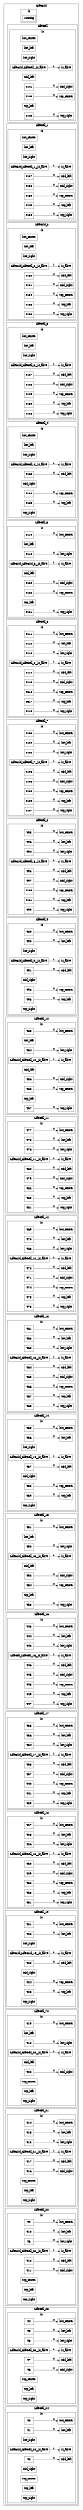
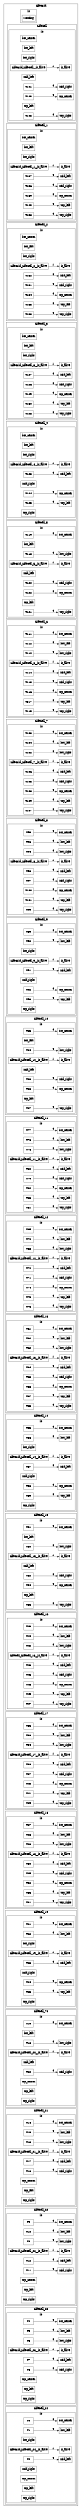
  digraph {
    rankdir=LR
    node [shape=box]
    n1 [label=running]
    n2 [label=bot_center]
    n3 [label=bot_left]
    n4 [label=bot_right]
    n5 [label=is_alive]
    LifeGrid_LifeCell__is_alive
    n7 [label=mid_left]
    n8 [label=mid_right]
    T141
    n10 [label=top_center]
    T143
    n12 [label=top_left]
    n13 [label=top_right]
    T142
    n15 [label=bot_center]
    n16 [label=bot_left]
    n17 [label=bot_right]
    n18 [label=is_alive]
    LifeGrid_LifeCell_1__is_alive
    n20 [label=mid_left]
    T137
    n22 [label=mid_right]
    T136
    n24 [label=top_center]
    T139
    n26 [label=top_left]
    T140
    n28 [label=top_right]
    T138
    n30 [label=bot_center]
    n31 [label=bot_left]
    n32 [label=bot_right]
    n33 [label=is_alive]
    LifeGrid_LifeCell_2__is_alive
    n35 [label=mid_left]
    T132
    n37 [label=mid_right]
    T131
    n39 [label=top_center]
    T134
    n41 [label=top_left]
    T135
    n43 [label=top_right]
    T133
    n45 [label=bot_center]
    n46 [label=bot_left]
    n47 [label=bot_right]
    n48 [label=is_alive]
    LifeGrid_LifeCell_3__is_alive
    n50 [label=mid_left]
    T127
    n52 [label=mid_right]
    T126
    n54 [label=top_center]
    T129
    n56 [label=top_left]
    T130
    n58 [label=top_right]
    T128
    n60 [label=bot_center]
    n61 [label=bot_left]
    n62 [label=bot_right]
    n63 [label=is_alive]
    LifeGrid_LifeCell_4__is_alive
    n65 [label=mid_left]
    T123
    n67 [label=mid_right]
    n68 [label=top_center]
    T124
    n70 [label=top_left]
    T125
    n72 [label=top_right]
    n73 [label=bot_center]
    T119
    n75 [label=bot_left]
    n76 [label=bot_right]
    T118
    n78 [label=is_alive]
-   LifeGrid_LifeCell_5__is_alive [label=LifeGrid_LifeGrid_5__is_alive]
+   LifeGrid_LifeCell_5__is_alive
    n80 [label=mid_left]
    n81 [label=mid_right]
    T120
    n83 [label=top_center]
    T122
    n85 [label=top_left]
    n86 [label=top_right]
    T121
    n88 [label=bot_center]
    T111
    n90 [label=bot_left]
    T112
    n92 [label=bot_right]
    T110
    n94 [label=is_alive]
    LifeGrid_LifeCell_6__is_alive
    n96 [label=mid_left]
    T114
    n98 [label=mid_right]
    T113
    n100 [label=top_center]
-   T116 [label=T616]
+   T116
    n102 [label=top_left]
    n103 [label=T317]
    n104 [label=top_right]
    T115
    n106 [label=bot_center]
    T103
    n108 [label=bot_left]
    T104
    n110 [label=bot_right]
    T102
    n112 [label=is_alive]
    LifeGrid_LifeCell_7__is_alive
    n114 [label=mid_left]
    T106
    n116 [label=mid_right]
    T105
    n118 [label=top_center]
    T108
    n120 [label=top_left]
    T109
    n122 [label=top_right]
    T107
    n124 [label=bot_center]
    T95
    n126 [label=bot_left]
    T96
    n128 [label=bot_right]
    T94
    n130 [label=is_alive]
    LifeGrid_LifeCell_8__is_alive
    n132 [label=mid_left]
    T98
    n134 [label=mid_right]
    T97
    n136 [label=top_center]
    T100
    n138 [label=top_left]
    T101
    n140 [label=top_right]
    T99
    n142 [label=bot_center]
    T89
    n144 [label=bot_left]
    T90
    n146 [label=bot_right]
    n147 [label=is_alive]
    LifeGrid_LifeCell_9__is_alive
    n149 [label=mid_left]
    T91
    n151 [label=mid_right]
    n152 [label=top_center]
    T92
    n154 [label=top_left]
    T93
    n156 [label=top_right]
    n157 [label=bot_center]
    T85
    n159 [label=bot_left]
    n160 [label=bot_right]
    T84
    n162 [label=is_alive]
    LifeGrid_LifeCell_10__is_alive
    n164 [label=mid_left]
    n165 [label=mid_right]
    T86
    n167 [label=top_center]
    T88
    n169 [label=top_left]
    n170 [label=top_right]
    T87
    n172 [label=bot_center]
    T77
    n174 [label=bot_left]
    T78
    n176 [label=bot_right]
    T76
    n178 [label=is_alive]
    LifeGrid_LifeCell_11__is_alive
    n180 [label=mid_left]
    T80
    n182 [label=mid_right]
    T79
    n184 [label=top_center]
    T82
    n186 [label=top_left]
    T83
    n188 [label=top_right]
    T81
    n190 [label=bot_center]
    T69
    n192 [label=bot_left]
    T70
    n194 [label=bot_right]
    T68
    n196 [label=is_alive]
    LifeGrid_LifeCell_12__is_alive
    n198 [label=mid_left]
    T72
    n200 [label=mid_right]
    T71
    n202 [label=top_center]
    T74
    n204 [label=top_left]
    T75
    n206 [label=top_right]
    T73
    n208 [label=bot_center]
    T61
    n210 [label=bot_left]
    T62
    n212 [label=bot_right]
    T60
    n214 [label=is_alive]
    LifeGrid_LifeCell_13__is_alive
    n216 [label=mid_left]
    T64
    n218 [label=mid_right]
    T63
    n220 [label=top_center]
    T66
    n222 [label=top_left]
    T67
    n224 [label=top_right]
    T65
    n226 [label=bot_center]
    T55
    n228 [label=bot_left]
    T56
    n230 [label=bot_right]
    n231 [label=is_alive]
    LifeGrid_LifeCell_14__is_alive
    n233 [label=mid_left]
    T57
    n235 [label=mid_right]
    n236 [label=top_center]
    T58
    n238 [label=top_left]
    T59
    n240 [label=top_right]
    n241 [label=bot_center]
    T51
    n243 [label=bot_left]
    n244 [label=bot_right]
    T50
    n246 [label=is_alive]
    LifeGrid_LifeCell_15__is_alive
    n248 [label=mid_left]
    n249 [label=mid_right]
    T52
    n251 [label=top_center]
    T54
    n253 [label=top_left]
    n254 [label=top_right]
    T53
    n256 [label=bot_center]
    T43
    n258 [label=bot_left]
    T44
    n260 [label=bot_right]
    T42
    n262 [label=is_alive]
    n263 [label=LifeCell_LifeCell_16__is_alive]
    n264 [label=mid_left]
    T46
    n266 [label=mid_right]
    T45
    n268 [label=top_center]
    T48
    n270 [label=top_left]
    T49
    n272 [label=top_right]
    T47
    n274 [label=bot_center]
    T35
    n276 [label=bot_left]
    T36
    n278 [label=bot_right]
    T34
    n280 [label=is_alive]
    LifeGrid_LifeCell_17__is_alive
    n282 [label=mid_left]
    T38
    n284 [label=mid_right]
    T37
    n286 [label=top_center]
    T40
    n288 [label=top_left]
    T41
    n290 [label=top_right]
    T39
    n292 [label=bot_center]
    T27
    n294 [label=bot_left]
    T28
    n296 [label=bot_right]
    T26
    n298 [label=is_alive]
    LifeGrid_LifeCell_18__is_alive
    n300 [label=mid_left]
    T30
    n302 [label=mid_right]
    T29
    n304 [label=top_center]
    T32
    n306 [label=top_left]
    T33
    n308 [label=top_right]
    T31
    n310 [label=bot_center]
    T21
    n312 [label=bot_left]
    T22
    n314 [label=bot_right]
    n315 [label=is_alive]
-   LifeGrid_LifeCell_19__is_alive [label=LifeGrid_LifeGrid_19__is_alive]
+   LifeGrid_LifeCell_19__is_alive
    n317 [label=mid_left]
    T23
    n319 [label=mid_right]
    n320 [label=top_center]
    T24
    n322 [label=top_left]
    T25
    n324 [label=top_right]
    n325 [label=bot_center]
    T19
    n327 [label=bot_left]
    n328 [label=bot_right]
    T18
    n330 [label=is_alive]
    LifeGrid_LifeCell_20__is_alive
    n332 [label=mid_left]
    n333 [label=mid_right]
    T20
    n335 [label=top_center]
    n336 [label=top_left]
    n337 [label=top_right]
    n338 [label=bot_center]
    T14
    n340 [label=bot_left]
    T15
    n342 [label=bot_right]
    T13
    n344 [label=is_alive]
    LifeGrid_LifeCell_21__is_alive
    n346 [label=mid_left]
    T17
    n348 [label=mid_right]
    T16
    n350 [label=top_center]
    n351 [label=top_left]
    n352 [label=top_right]
    n353 [label=bot_center]
    T9
    n355 [label=bot_left]
    T10
    n357 [label=bot_right]
    T8
    n359 [label=is_alive]
    LifeGrid_LifeCell_22__is_alive
    n361 [label=mid_left]
    T12
    n363 [label=mid_right]
    T11
    n365 [label=top_center]
    n366 [label=top_left]
    n367 [label=top_right]
    n368 [label=bot_center]
    T4
    n370 [label=bot_left]
    T5
    n372 [label=bot_right]
    T3
    n374 [label=is_alive]
    LifeGrid_LifeCell_23__is_alive
    n376 [label=mid_left]
    T7
    n378 [label=mid_right]
    T6
    n380 [label=top_center]
    n381 [label=top_left]
    n382 [label=top_right]
    n383 [label=bot_center]
    T0
    n385 [label=bot_left]
    T1
    n387 [label=bot_right]
    n388 [label=is_alive]
    LifeGrid_LifeCell_24__is_alive
    n390 [label=mid_left]
    T2
    n392 [label=mid_right]
    n393 [label=top_center]
    n394 [label=top_left]
    n395 [label=top_right]
    subgraph cluster_1 {
      label=LifeGrid
      subgraph cluster_2 {
        label=io
        n1
      }
      subgraph cluster_3 {
        label=LifeCell
        subgraph cluster_4 {
          label=io
          n2
          n3
          n4
          n5
          LifeGrid_LifeCell__is_alive
          n7
          n8
          T141
          n10
          T143
          n12
          n13
          T142
        }
      }
      subgraph cluster_5 {
        label=LifeCell_1
        subgraph cluster_6 {
          label=io
          n15
          n16
          n17
          n18
          LifeGrid_LifeCell_1__is_alive
          n20
          T137
          n22
          T136
          n24
          T139
          n26
          T140
          n28
          T138
        }
      }
      subgraph cluster_7 {
-       label=LifeGrid_2
+       label=LifeCell_2
        subgraph cluster_8 {
          label=io
          n30
          n31
          n32
          n33
          LifeGrid_LifeCell_2__is_alive
          n35
          T132
          n37
          T131
          n39
          T134
          n41
          T135
          n43
          T133
        }
      }
      subgraph cluster_9 {
        label=LifeCell_3
        subgraph cluster_10 {
          label=io
          n45
          n46
          n47
          n48
          LifeGrid_LifeCell_3__is_alive
          n50
          T127
          n52
          T126
          n54
          T129
          n56
          T130
          n58
          T128
        }
      }
      subgraph cluster_11 {
        label=LifeCell_4
        subgraph cluster_12 {
          label=io
          n60
          n61
          n62
          n63
          LifeGrid_LifeCell_4__is_alive
          n65
          T123
          n67
          n68
          T124
          n70
          T125
          n72
        }
      }
      subgraph cluster_13 {
        label=LifeCell_5
        subgraph cluster_14 {
          label=io
          n73
          T119
          n75
          n76
          T118
          n78
          LifeGrid_LifeCell_5__is_alive
          n80
          n81
          T120
          n83
          T122
          n85
          n86
          T121
        }
      }
      subgraph cluster_15 {
        label=LifeCell_6
        subgraph cluster_16 {
          label=io
          n88
          T111
          n90
          T112
          n92
          T110
          n94
          LifeGrid_LifeCell_6__is_alive
          n96
          T114
          n98
          T113
          n100
          T116
          n102
          n103
          n104
          T115
        }
      }
      subgraph cluster_17 {
        label=LifeCell_7
        subgraph cluster_18 {
          label=io
          n106
          T103
          n108
          T104
          n110
          T102
          n112
          LifeGrid_LifeCell_7__is_alive
          n114
          T106
          n116
          T105
          n118
          T108
          n120
          T109
          n122
          T107
        }
      }
      subgraph cluster_19 {
        label=LifeCell_8
        subgraph cluster_20 {
          label=io
          n124
          T95
          n126
          T96
          n128
          T94
          n130
          LifeGrid_LifeCell_8__is_alive
          n132
          T98
          n134
          T97
          n136
          T100
          n138
          T101
          n140
          T99
        }
      }
      subgraph cluster_21 {
        label=LifeCell_9
        subgraph cluster_22 {
          label=io
          n142
          T89
          n144
          T90
          n146
          n147
          LifeGrid_LifeCell_9__is_alive
          n149
          T91
          n151
          n152
          T92
          n154
          T93
          n156
        }
      }
      subgraph cluster_23 {
        label=LifeCell_10
        subgraph cluster_24 {
          label=io
          n157
          T85
          n159
          n160
          T84
          n162
          LifeGrid_LifeCell_10__is_alive
          n164
          n165
          T86
          n167
          T88
          n169
          n170
          T87
        }
      }
      subgraph cluster_25 {
        label=LifeCell_11
        subgraph cluster_26 {
          label=io
          n172
          T77
          n174
          T78
          n176
          T76
          n178
          LifeGrid_LifeCell_11__is_alive
          n180
          T80
          n182
          T79
          n184
          T82
          n186
          T83
          n188
          T81
        }
      }
      subgraph cluster_27 {
        label=LifeCell_12
        subgraph cluster_28 {
          label=io
          n190
          T69
          n192
          T70
          n194
          T68
          n196
          LifeGrid_LifeCell_12__is_alive
          n198
          T72
          n200
          T71
          n202
          T74
          n204
          T75
          n206
          T73
        }
      }
      subgraph cluster_29 {
        label=LifeCell_13
        subgraph cluster_30 {
          label=io
          n208
          T61
          n210
          T62
          n212
          T60
          n214
          LifeGrid_LifeCell_13__is_alive
          n216
          T64
          n218
          T63
          n220
          T66
          n222
          T67
          n224
          T65
        }
      }
      subgraph cluster_31 {
        label=LifeCell_14
        subgraph cluster_32 {
          label=io
          n226
          T55
          n228
          T56
          n230
          n231
          LifeGrid_LifeCell_14__is_alive
          n233
          T57
          n235
          n236
          T58
          n238
          T59
          n240
        }
      }
      subgraph cluster_33 {
        label=LifeCell_15
        subgraph cluster_34 {
          label=io
          n241
          T51
          n243
          n244
          T50
          n246
          LifeGrid_LifeCell_15__is_alive
          n248
          n249
          T52
          n251
          T54
          n253
          n254
          T53
        }
      }
      subgraph cluster_35 {
        label=LifeCell_16
        subgraph cluster_36 {
          label=io
          n256
          T43
          n258
          T44
          n260
          T42
          n262
          n263
          n264
          T46
          n266
          T45
          n268
          T48
          n270
          T49
          n272
          T47
        }
      }
      subgraph cluster_37 {
        label=LifeCell_17
        subgraph cluster_38 {
          label=io
          n274
          T35
          n276
          T36
          n278
          T34
          n280
          LifeGrid_LifeCell_17__is_alive
          n282
          T38
          n284
          T37
          n286
          T40
          n288
          T41
          n290
          T39
        }
      }
      subgraph cluster_39 {
        label=LifeCell_18
        subgraph cluster_40 {
          label=io
          n292
          T27
          n294
          T28
          n296
          T26
          n298
          LifeGrid_LifeCell_18__is_alive
          n300
          T30
          n302
          T29
          n304
          T32
          n306
          T33
          n308
          T31
        }
      }
      subgraph cluster_41 {
        label=LifeCell_19
        subgraph cluster_42 {
          label=io
          n310
          T21
          n312
          T22
          n314
          n315
          LifeGrid_LifeCell_19__is_alive
          n317
          T23
          n319
          n320
          T24
          n322
          T25
          n324
        }
      }
      subgraph cluster_43 {
        label=LifeCell_70
        subgraph cluster_44 {
          label=io
          n325
          T19
          n327
          n328
          T18
          n330
          LifeGrid_LifeCell_20__is_alive
          n332
          n333
          T20
          n335
          n336
          n337
        }
      }
      subgraph cluster_45 {
        label=LifeCell_21
        subgraph cluster_46 {
          label=io
          n338
          T14
          n340
          T15
          n342
          T13
          n344
          LifeGrid_LifeCell_21__is_alive
          n346
          T17
          n348
          T16
          n350
          n351
          n352
        }
      }
      subgraph cluster_47 {
        label=LifeCell_22
        subgraph cluster_48 {
          label=io
          n353
          T9
          n355
          T10
          n357
          T8
          n359
          LifeGrid_LifeCell_22__is_alive
          n361
          T12
          n363
          T11
          n365
          n366
          n367
        }
      }
      subgraph cluster_49 {
        label=LifeCell_23
        subgraph cluster_50 {
          label=io
          n368
          T4
          n370
          T5
          n372
          T3
          n374
          LifeGrid_LifeCell_23__is_alive
          n376
          T7
          n378
          T6
          n380
          n381
          n382
        }
      }
      subgraph cluster_51 {
        label=LifeCell_24
        subgraph cluster_52 {
          label=io
          n383
          T0
          n385
          T1
          n387
          n388
          LifeGrid_LifeCell_24__is_alive
          n390
          T2
          n392
          n393
          n394
          n395
        }
      }
    }
    LifeGrid_LifeCell__is_alive -> n5 [label=1]
    T141 -> n8 [label=4]
    T143 -> n10 [label=4]
    T142 -> n13 [label=4]
    LifeGrid_LifeCell_1__is_alive -> n18 [label=1]
    T137 -> n20 [label=4]
    T136 -> n22 [label=4]
    T139 -> n24 [label=4]
    T140 -> n26 [label=4]
    T138 -> n28 [label=4]
    LifeGrid_LifeCell_2__is_alive -> n33 [label=1]
    T132 -> n35 [label=4]
    T131 -> n37 [label=4]
    T134 -> n39 [label=4]
    T135 -> n41 [label=4]
    T133 -> n43 [label=4]
    LifeGrid_LifeCell_3__is_alive -> n48 [label=1]
    T127 -> n50 [label=4]
    T126 -> n52 [label=4]
    T129 -> n54 [label=4]
    T130 -> n56 [label=4]
    T128 -> n58 [label=4]
    LifeGrid_LifeCell_4__is_alive -> n63 [label=1]
    T123 -> n65 [label=4]
    T124 -> n68 [label=4]
    T125 -> n70 [label=4]
    T119 -> n73 [label=4]
    T118 -> n76 [label=4]
    LifeGrid_LifeCell_5__is_alive -> n78 [label=1]
    T120 -> n81 [label=4]
    T122 -> n83 [label=4]
    T121 -> n86 [label=4]
    T111 -> n88 [label=4]
    T112 -> n90 [label=4]
    T110 -> n92 [label=4]
    LifeGrid_LifeCell_6__is_alive -> n94 [label=1]
    T114 -> n96 [label=4]
    T113 -> n98 [label=4]
    T116 -> n100 [label=4]
    n103 -> n102 [label=4]
    T115 -> n104 [label=4]
    T103 -> n106 [label=4]
    T104 -> n108 [label=4]
    T102 -> n110 [label=4]
    LifeGrid_LifeCell_7__is_alive -> n112 [label=1]
    T106 -> n114 [label=4]
    T105 -> n116 [label=4]
    T108 -> n118 [label=4]
    T109 -> n120 [label=4]
    T107 -> n122 [label=4]
    T95 -> n124 [label=4]
    T96 -> n126 [label=4]
    T94 -> n128 [label=4]
    LifeGrid_LifeCell_8__is_alive -> n130 [label=1]
    T98 -> n132 [label=4]
    T97 -> n134 [label=4]
    T100 -> n136 [label=4]
    T101 -> n138 [label=4]
    T99 -> n140 [label=4]
    T89 -> n142 [label=4]
    T90 -> n144 [label=4]
    LifeGrid_LifeCell_9__is_alive -> n147 [label=1]
    T91 -> n149 [label=4]
    T92 -> n152 [label=4]
    T93 -> n154 [label=4]
    T85 -> n157 [label=4]
    T84 -> n160 [label=4]
    LifeGrid_LifeCell_10__is_alive -> n162 [label=1]
    T86 -> n165 [label=4]
    T88 -> n167 [label=4]
    T87 -> n170 [label=4]
    T77 -> n172 [label=4]
    T78 -> n174 [label=4]
    T76 -> n176 [label=4]
    LifeGrid_LifeCell_11__is_alive -> n178 [label=1]
    T80 -> n180 [label=4]
    T79 -> n182 [label=4]
    T82 -> n184 [label=4]
    T83 -> n186 [label=4]
    T81 -> n188 [label=4]
    T69 -> n190 [label=4]
    T70 -> n192 [label=4]
    T68 -> n194 [label=4]
    LifeGrid_LifeCell_12__is_alive -> n196 [label=1]
    T72 -> n198 [label=4]
    T71 -> n200 [label=4]
    T74 -> n202 [label=4]
    T75 -> n204 [label=4]
    T73 -> n206 [label=4]
    T61 -> n208 [label=4]
    T62 -> n210 [label=4]
    T60 -> n212 [label=4]
    LifeGrid_LifeCell_13__is_alive -> n214 [label=1]
    T64 -> n216 [label=4]
    T63 -> n218 [label=4]
    T66 -> n220 [label=4]
    T67 -> n222 [label=4]
    T65 -> n224 [label=4]
    T55 -> n226 [label=4]
    T56 -> n228 [label=4]
    LifeGrid_LifeCell_14__is_alive -> n231 [label=1]
    T57 -> n233 [label=4]
    T58 -> n236 [label=4]
    T59 -> n238 [label=4]
    T51 -> n241 [label=4]
    T50 -> n244 [label=4]
    LifeGrid_LifeCell_15__is_alive -> n246 [label=1]
    T52 -> n249 [label=4]
    T54 -> n251 [label=4]
    T53 -> n254 [label=4]
    T43 -> n256 [label=4]
    T44 -> n258 [label=4]
    T42 -> n260 [label=4]
    n263 -> n262 [label=1]
    T46 -> n264 [label=4]
    T45 -> n266 [label=4]
    T48 -> n268 [label=4]
    T49 -> n270 [label=4]
    T47 -> n272 [label=4]
    T35 -> n274 [label=4]
    T36 -> n276 [label=4]
    T34 -> n278 [label=4]
    LifeGrid_LifeCell_17__is_alive -> n280 [label=1]
    T38 -> n282 [label=4]
    T37 -> n284 [label=4]
    T40 -> n286 [label=4]
    T41 -> n288 [label=4]
    T39 -> n290 [label=4]
    T27 -> n292 [label=4]
    T28 -> n294 [label=4]
    T26 -> n296 [label=4]
    LifeGrid_LifeCell_18__is_alive -> n298 [label=1]
    T30 -> n300 [label=4]
    T29 -> n302 [label=4]
    T32 -> n304 [label=4]
    T33 -> n306 [label=4]
    T31 -> n308 [label=4]
    T21 -> n310 [label=4]
    T22 -> n312 [label=4]
    LifeGrid_LifeCell_19__is_alive -> n315 [label=1]
    T23 -> n317 [label=4]
    T24 -> n320 [label=4]
    T25 -> n322 [label=4]
    T19 -> n325 [label=4]
    T18 -> n328 [label=4]
    LifeGrid_LifeCell_20__is_alive -> n330 [label=1]
    T20 -> n333 [label=4]
    T14 -> n338 [label=4]
    T15 -> n340 [label=4]
    T13 -> n342 [label=4]
    LifeGrid_LifeCell_21__is_alive -> n344 [label=1]
    T17 -> n346 [label=4]
    T16 -> n348 [label=4]
    T9 -> n353 [label=4]
    T10 -> n355 [label=4]
    T8 -> n357 [label=4]
    LifeGrid_LifeCell_22__is_alive -> n359 [label=1]
    T12 -> n361 [label=4]
    T11 -> n363 [label=4]
    T4 -> n368 [label=4]
    T5 -> n370 [label=4]
    T3 -> n372 [label=4]
    LifeGrid_LifeCell_23__is_alive -> n374 [label=1]
    T7 -> n376 [label=4]
    T6 -> n378 [label=4]
    T0 -> n383 [label=4]
    T1 -> n385 [label=4]
    LifeGrid_LifeCell_24__is_alive -> n388 [label=1]
    T2 -> n390 [label=4]
  }
